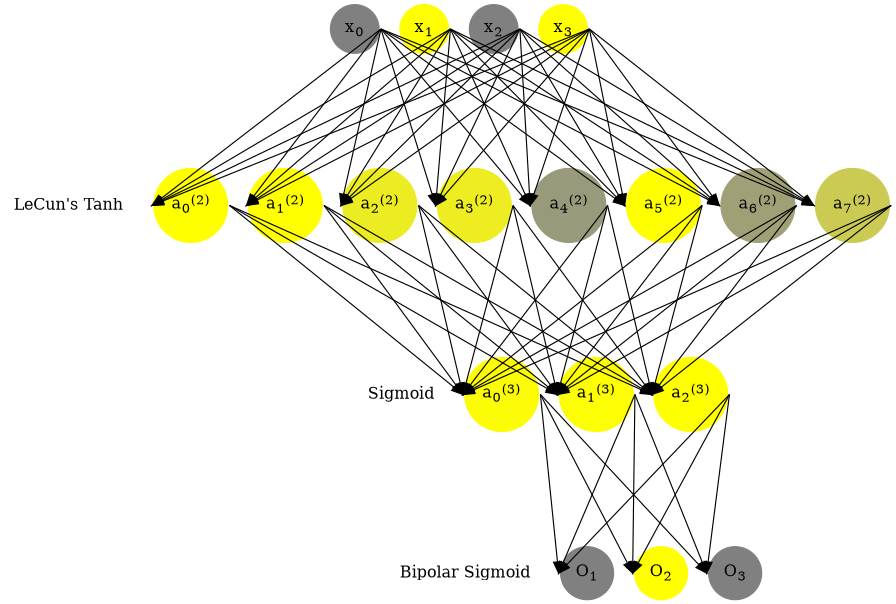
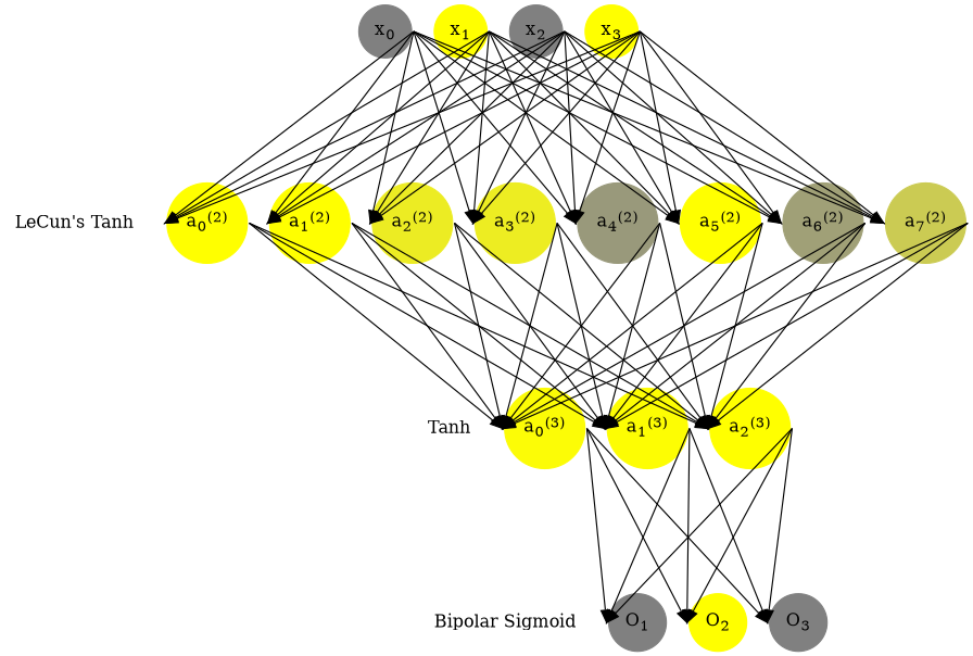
  digraph {
    rankdir=TB
    ranksep=1.4
    splines=false
    node [color="0.1667, 0.0, 0.5" fillcolor="0.1667, 0.0, 0.5" shape=circle style=filled]
    edge [headport=w style=solid tailport=e]
    n1 [label=<x<sub>0</sub>>]
    n2 [color="0.1667, 1.0, 1.0" fillcolor="0.1667, 1.0, 1.0" label=<x<sub>1</sub>>]
    n3 [label=<x<sub>2</sub>>]
    n4 [color="0.1667, 1.0, 1.0" fillcolor="0.1667, 1.0, 1.0" label=<x<sub>3</sub>>]
    n5 [color="0.1667, 1.323787, 1.161893" fillcolor="0.1667, 1.323787, 1.161893" label=<a<sub>0</sub><sup>(2)</sup>>]
    n6 [color="0.1667, 1.364055, 1.182027" fillcolor="0.1667, 1.364055, 1.182027" label=<a<sub>1</sub><sup>(2)</sup>>]
    n7 [color="0.1667, 0.848618, 0.924309" fillcolor="0.1667, 0.848618, 0.924309" label=<a<sub>2</sub><sup>(2)</sup>>]
    n8 [color="0.1667, 0.852973, 0.926487" fillcolor="0.1667, 0.852973, 0.926487" label=<a<sub>3</sub><sup>(2)</sup>>]
    n9 [color="0.1667, 0.195785, 0.597892" fillcolor="0.1667, 0.195785, 0.597892" label=<a<sub>4</sub><sup>(2)</sup>>]
    n10 [color="0.1667, 1.481276, 1.240638" fillcolor="0.1667, 1.481276, 1.240638" label=<a<sub>5</sub><sup>(2)</sup>>]
    n11 [color="0.1667, 0.255369, 0.627684" fillcolor="0.1667, 0.255369, 0.627684" label=<a<sub>6</sub><sup>(2)</sup>>]
    n12 [color="0.1667, 0.589911, 0.794956" fillcolor="0.1667, 0.589911, 0.794956" label=<a<sub>7</sub><sup>(2)</sup>>]
    n13 [color="0.1667, 0.975559, 0.987779" fillcolor="0.1667, 0.975559, 0.987779" label=<a<sub>0</sub><sup>(3)</sup>>]
    n14 [color="0.1667, 0.984336, 0.992168" fillcolor="0.1667, 0.984336, 0.992168" label=<a<sub>1</sub><sup>(3)</sup>>]
    n15 [color="0.1667, 0.998283, 0.999142" fillcolor="0.1667, 0.998283, 0.999142" label=<a<sub>2</sub><sup>(3)</sup>>]
    n16 [label=<O<sub>1</sub>>]
    n17 [color="0.1667, 1.0, 1.0" fillcolor="0.1667, 1.0, 1.0" label=<O<sub>2</sub>>]
    n18 [label=<O<sub>3</sub>>]
    n19 [label="LeCun's Tanh" shape=plaintext color="" fillcolor="" style=""]
-   n20 [label=Sigmoid shape=plaintext color="" fillcolor="" style=""]
+   n20 [label=Tanh shape=plaintext color="" fillcolor="" style=""]
    n21 [label="Bipolar Sigmoid" shape=plaintext color="" fillcolor="" style=""]
    subgraph sub_1 {
      n1
    }
    subgraph sub_2 {
      n2
    }
    subgraph sub_3 {
      n3
    }
    subgraph sub_4 {
      n4
    }
    subgraph sub_5 {
      n5
    }
    subgraph sub_6 {
      n6
    }
    subgraph sub_7 {
      n7
    }
    subgraph sub_8 {
      n8
    }
    subgraph sub_9 {
      n9
    }
    subgraph sub_10 {
      n10
    }
    subgraph sub_11 {
      n11
    }
    subgraph sub_12 {
      n12
    }
    subgraph sub_13 {
      n13
    }
    subgraph sub_14 {
      n14
    }
    subgraph sub_15 {
      n15
    }
    subgraph sub_16 {
      n16
    }
    subgraph sub_17 {
      n17
    }
    subgraph sub_18 {
      n18
    }
    subgraph sub_19 {
      rank=same
      n1
      n2
      n3
      n4
    }
    subgraph sub_20 {
      rank=same
      n5
      n6
      n7
      n8
      n9
      n10
      n11
      n12
    }
    subgraph sub_21 {
      rank=same
      n13
      n14
      n15
    }
    subgraph sub_22 {
      rank=same
      n16
      n17
      n18
    }
    subgraph sub_23 {
      rank=same
      n5
      n19
    }
    subgraph sub_24 {
      rank=same
      n13
      n20
    }
    subgraph sub_25 {
      rank=same
      n16
      n21
    }
    n1 -> n2 [style=invis]
    n1 -> n5
    n1 -> n6
    n1 -> n7
    n1 -> n8
    n1 -> n9
    n1 -> n10
    n1 -> n11
    n1 -> n12
    n2 -> n3 [style=invis]
    n2 -> n5
    n2 -> n6
    n2 -> n7
    n2 -> n8
    n2 -> n9
    n2 -> n10
    n2 -> n11
    n2 -> n12
    n3 -> n4 [style=invis]
    n3 -> n5
    n3 -> n6
    n3 -> n7
    n3 -> n8
    n3 -> n9
    n3 -> n10
    n3 -> n11
    n3 -> n12
    n4 -> n5
    n4 -> n6
    n4 -> n7
    n4 -> n8
    n4 -> n9
    n4 -> n10
    n4 -> n11
    n4 -> n12
    n5 -> n6 [style=invis]
    n5 -> n13
    n5 -> n14
    n5 -> n15
    n6 -> n7 [style=invis]
    n6 -> n13
    n6 -> n14
    n6 -> n15
    n7 -> n8 [style=invis]
    n7 -> n13
    n7 -> n14
    n7 -> n15
    n8 -> n9 [style=invis]
    n8 -> n13
    n8 -> n14
    n8 -> n15
    n9 -> n10 [style=invis]
    n9 -> n13
    n9 -> n14
    n9 -> n15
    n10 -> n11 [style=invis]
    n10 -> n13
    n10 -> n14
    n10 -> n15
    n11 -> n12 [style=invis]
    n11 -> n13
    n11 -> n14
    n11 -> n15
    n12 -> n13
    n12 -> n14
    n12 -> n15
    n13 -> n14 [style=invis]
    n13 -> n16
    n13 -> n17
    n13 -> n18
    n14 -> n15 [style=invis]
    n14 -> n16
    n14 -> n17
    n14 -> n18
    n15 -> n16
    n15 -> n17
    n15 -> n18
    n16 -> n17 [style=invis]
    n17 -> n18 [style=invis]
    n19 -> n5 [style=invis]
    n20 -> n13 [style=invis]
    n21 -> n16 [style=invis]
  }
